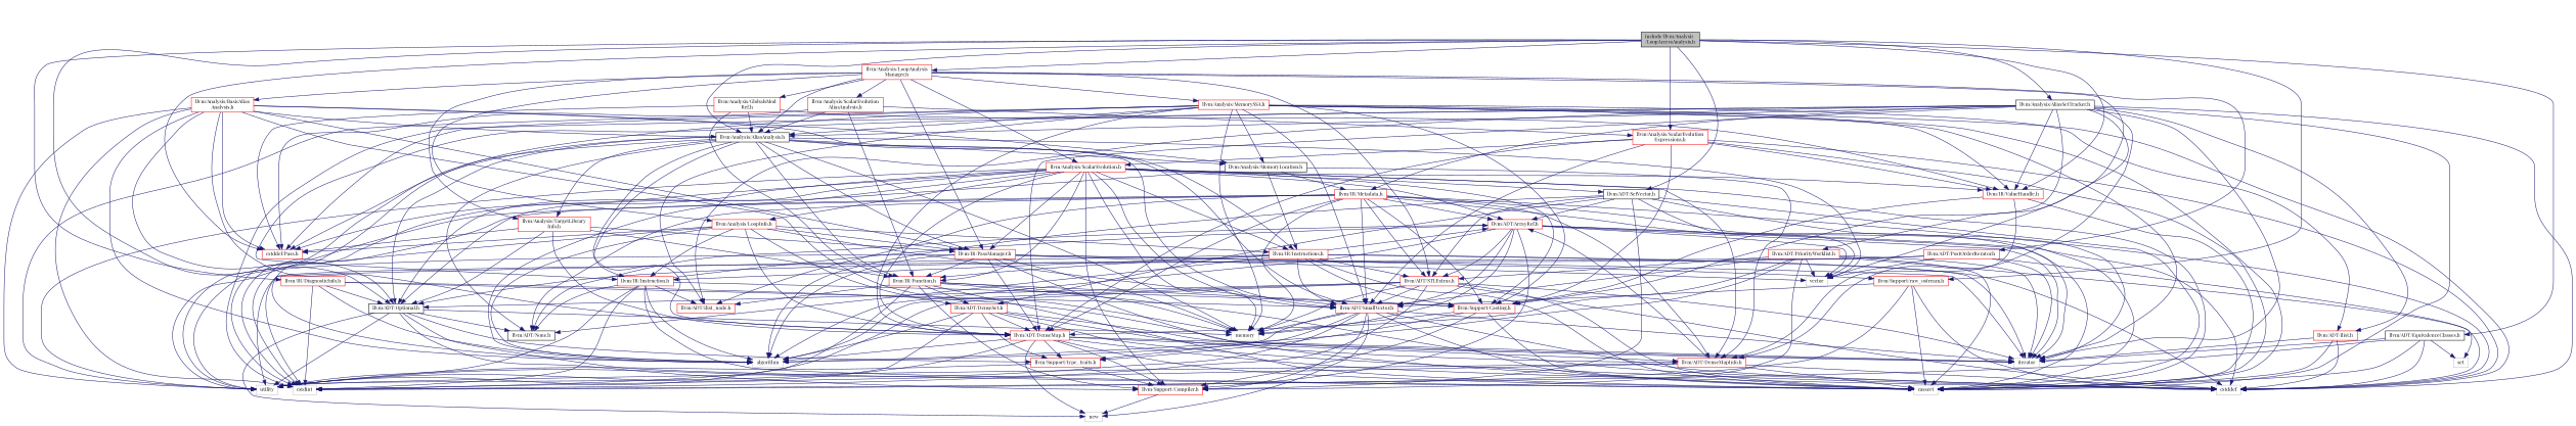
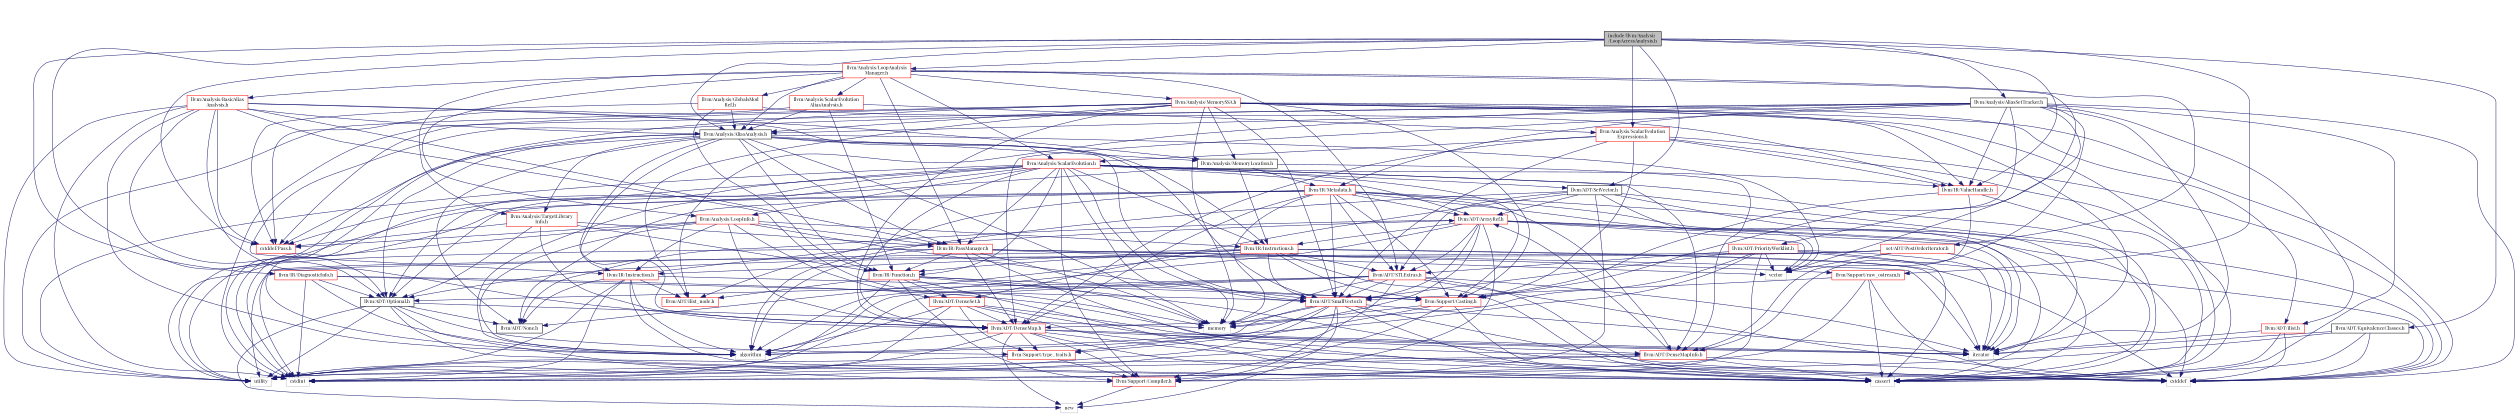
  digraph {
    fontname="Playfair Display"
    node [color=red fontname="Playfair Display" fontsize=10 shape=box]
    edge [color=midnightblue fontname="Playfair Display" fontsize=10 labelfontname=Helvetica labelfontsize=10 style=solid]
    n1 [color=black fillcolor=grey75 fontcolor=black height=0.2 label="include/llvm/Analysis\l/LoopAccessAnalysis.h" style=filled width=0.4]
    n2 [color=black height=0.2 label="llvm/ADT/EquivalenceClasses.h" width=0.4]
    n3 [color=black height=0.2 label="llvm/ADT/Optional.h" width=0.4]
    n4 [color=black height=0.2 label="llvm/ADT/SetVector.h" width=0.4]
    n5 [color=black height=0.2 label="llvm/Analysis/AliasAnalysis.h" width=0.4]
    n6 [height=0.2 label="llvm/Support/raw_ostream.h" width=0.4]
    n7 [height=0.2 label="cstddef/Pass.h" width=0.4]
    n8 [color=black height=0.2 label="llvm/Analysis/AliasSetTracker.h" width=0.4]
    n9 [height=0.2 label="llvm/IR/ValueHandle.h" width=0.4]
    n10 [height=0.2 label="llvm/Analysis/LoopAnalysis\lManager.h" width=0.4]
    n11 [height=0.2 label="llvm/Analysis/ScalarEvolution\lExpressions.h" width=0.4]
    n12 [height=0.2 label="llvm/IR/DiagnosticInfo.h" width=0.4]
    n13 [color=grey75 height=0.2 label=cassert width=0.4]
    n14 [color=grey75 height=0.2 label=cstddef width=0.4]
    n15 [color=grey75 height=0.2 label=cstdint width=0.4]
    n16 [color=grey75 height=0.2 label=iterator width=0.4]
-   n17 [color=grey75 height=0.2 label=set width=0.4]
    n18 [color=black height=0.2 label="llvm/ADT/None.h" width=0.4]
    n19 [height=0.2 label="llvm/Support/Compiler.h" width=0.4]
    n20 [color=grey75 height=0.2 label=new width=0.4]
    n21 [height=0.2 label="llvm/Support/type_traits.h" width=0.4]
    n22 [color=grey75 height=0.2 label=utility width=0.4]
    n23 [color=grey75 height=0.2 label=memory width=0.4]
    n24 [height=0.2 label="llvm/ADT/ArrayRef.h" width=0.4]
    n25 [color=grey75 height=0.2 label=algorithm width=0.4]
    n26 [height=0.2 label="llvm/ADT/STLExtras.h" width=0.4]
    n27 [color=grey75 height=0.2 label=vector width=0.4]
    n28 [height=0.2 label="llvm/ADT/DenseSet.h" width=0.4]
    n29 [height=0.2 label="llvm/ADT/SmallVector.h" width=0.4]
    n30 [height=0.2 label="llvm/ADT/DenseMap.h" width=0.4]
    n31 [color=black height=0.2 label="llvm/Analysis/MemoryLocation.h" width=0.4]
    n32 [height=0.2 label="llvm/IR/Instructions.h" width=0.4]
    n33 [height=0.2 label="llvm/IR/Function.h" width=0.4]
    n34 [height=0.2 label="llvm/IR/Instruction.h" width=0.4]
    n35 [height=0.2 label="llvm/Analysis/TargetLibrary\lInfo.h" width=0.4]
    n36 [height=0.2 label="llvm/IR/PassManager.h" width=0.4]
    n37 [height=0.2 label="llvm/ADT/DenseMapInfo.h" width=0.4]
    n38 [height=0.2 label="llvm/IR/Metadata.h" width=0.4]
    n39 [height=0.2 label="llvm/Support/Casting.h" width=0.4]
    n40 [height=0.2 label="llvm/ADT/ilist_node.h" width=0.4]
    n41 [height=0.2 label="llvm/ADT/ilist.h" width=0.4]
-   n42 [height=0.2 label="llvm/ADT/PostOrderIterator.h" width=0.4]
+   n42 [height=0.2 label="set/ADT/PostOrderIterator.h" width=0.4]
    n43 [height=0.2 label="llvm/ADT/PriorityWorklist.h" width=0.4]
    n44 [height=0.2 label="llvm/Analysis/BasicAlias\lAnalysis.h" width=0.4]
    n45 [height=0.2 label="llvm/Analysis/GlobalsMod\lRef.h" width=0.4]
    n46 [height=0.2 label="llvm/Analysis/LoopInfo.h" width=0.4]
    n47 [height=0.2 label="llvm/Analysis/MemorySSA.h" width=0.4]
    n48 [height=0.2 label="llvm/Analysis/ScalarEvolution.h" width=0.4]
    n49 [height=0.2 label="llvm/Analysis/ScalarEvolution\lAliasAnalysis.h" width=0.4]
    n1 -> n2
    n1 -> n3
    n1 -> n4
    n1 -> n5
    n1 -> n6
    n1 -> n7
    n1 -> n8
    n1 -> n9
    n1 -> n10
    n1 -> n11
    n1 -> n12
    n2 -> n13
    n2 -> n14
    n2 -> n15
    n2 -> n16
-   n2 -> n17
    n3 -> n13
    n3 -> n18
    n3 -> n19
    n3 -> n20
    n3 -> n21
    n3 -> n22
    n3 -> n23
    n4 -> n13
    n4 -> n16
    n4 -> n19
    n4 -> n24
    n4 -> n25
    n4 -> n26
    n4 -> n27
    n4 -> n28
    n5 -> n3
    n5 -> n7
    n5 -> n15
    n5 -> n18
    n5 -> n23
    n5 -> n27
    n5 -> n29
    n5 -> n30
    n5 -> n31
    n5 -> n32
    n5 -> n33
    n5 -> n34
    n5 -> n35
    n5 -> n36
    n6 -> n13
    n6 -> n14
    n6 -> n15
    n6 -> n29
    n8 -> n5
    n8 -> n9
    n8 -> n13
    n8 -> n14
    n8 -> n15
    n8 -> n16
    n8 -> n27
    n8 -> n30
    n8 -> n34
    n8 -> n37
    n8 -> n38
    n8 -> n39
    n8 -> n40
    n8 -> n41
    n9 -> n13
    n9 -> n37
    n9 -> n39
    n10 -> n5
    n10 -> n26
    n10 -> n35
    n10 -> n36
    n10 -> n42
    n10 -> n43
    n10 -> n44
    n10 -> n45
    n10 -> n46
    n10 -> n47
    n10 -> n48
    n10 -> n49
    n11 -> n9
    n11 -> n13
    n11 -> n14
    n11 -> n29
    n11 -> n30
    n11 -> n39
    n11 -> n48
    n12 -> n3
    n12 -> n15
    n12 -> n16
    n12 -> n25
    n12 -> n29
    n19 -> n20
    n21 -> n19
    n21 -> n22
    n24 -> n13
    n24 -> n14
    n24 -> n16
    n24 -> n18
    n24 -> n19
    n24 -> n23
    n24 -> n25
    n24 -> n26
    n24 -> n27
    n24 -> n29
    n26 -> n3
    n26 -> n13
    n26 -> n14
    n26 -> n15
    n26 -> n16
    n26 -> n22
    n26 -> n23
    n26 -> n25
    n26 -> n29
    n28 -> n14
    n28 -> n16
    n28 -> n21
    n28 -> n22
    n28 -> n25
    n28 -> n30
    n28 -> n37
    n29 -> n13
    n29 -> n14
    n29 -> n16
    n29 -> n19
    n29 -> n20
    n29 -> n21
    n29 -> n22
    n29 -> n23
    n29 -> n25
    n30 -> n13
    n30 -> n14
    n30 -> n16
    n30 -> n19
    n30 -> n20
    n30 -> n21
    n30 -> n22
    n30 -> n25
    n30 -> n37
    n31 -> n3
    n31 -> n32
    n31 -> n37
    n31 -> n38
    n32 -> n13
    n32 -> n14
    n32 -> n15
    n32 -> n16
    n32 -> n18
-   n32 -> n24
+   n24 -> n32
    n32 -> n26
    n32 -> n29
    n32 -> n33
    n32 -> n34
    n32 -> n39
    n33 -> n13
    n33 -> n14
    n33 -> n15
    n33 -> n19
    n33 -> n23
    n33 -> n28
    n33 -> n39
    n33 -> n40
    n34 -> n13
    n34 -> n15
    n34 -> n18
    n34 -> n22
    n34 -> n24
    n34 -> n25
    n34 -> n39
    n34 -> n40
    n35 -> n3
    n35 -> n7
    n35 -> n30
    n35 -> n33
    n35 -> n36
    n36 -> n6
    n36 -> n13
    n36 -> n16
    n36 -> n22
    n36 -> n23
    n36 -> n25
    n36 -> n27
    n36 -> n30
    n36 -> n33
    n37 -> n13
    n37 -> n14
    n37 -> n15
    n37 -> n22
    n37 -> n24
    n38 -> n13
    n38 -> n14
    n38 -> n15
    n38 -> n16
    n38 -> n18
    n38 -> n22
    n38 -> n23
    n38 -> n24
    n38 -> n26
    n38 -> n29
    n38 -> n30
    n38 -> n37
    n38 -> n39
    n38 -> n40
    n39 -> n13
    n39 -> n19
    n39 -> n21
    n39 -> n23
    n41 -> n13
    n41 -> n14
    n41 -> n16
    n42 -> n3
    n42 -> n16
-   n42 -> n17
    n42 -> n22
    n42 -> n27
    n43 -> n13
    n43 -> n14
    n43 -> n16
    n43 -> n19
    n43 -> n25
    n43 -> n26
    n43 -> n27
    n43 -> n29
    n43 -> n30
    n44 -> n3
    n44 -> n5
    n44 -> n7
    n44 -> n15
    n44 -> n22
    n44 -> n23
    n44 -> n25
    n44 -> n29
    n44 -> n30
    n44 -> n31
    n44 -> n36
    n45 -> n5
    n45 -> n7
    n45 -> n9
    n45 -> n33
    n46 -> n7
    n46 -> n22
    n46 -> n25
    n46 -> n28
    n46 -> n29
    n46 -> n30
    n46 -> n32
    n46 -> n34
    n46 -> n36
    n47 -> n5
    n47 -> n7
    n47 -> n9
    n47 -> n13
    n47 -> n14
    n47 -> n16
    n47 -> n22
    n47 -> n23
    n47 -> n25
    n47 -> n29
    n47 -> n30
    n47 -> n31
    n47 -> n39
    n47 -> n40
    n47 -> n41
    n48 -> n3
    n48 -> n4
    n48 -> n7
    n48 -> n9
    n48 -> n13
    n48 -> n15
    n48 -> n19
    n48 -> n22
    n48 -> n23
    n48 -> n24
    n48 -> n25
    n48 -> n29
    n48 -> n30
    n48 -> n32
    n48 -> n33
    n48 -> n36
    n48 -> n37
    n48 -> n39
    n48 -> n46
    n49 -> n5
    n49 -> n7
    n49 -> n11
    n49 -> n33
  }
